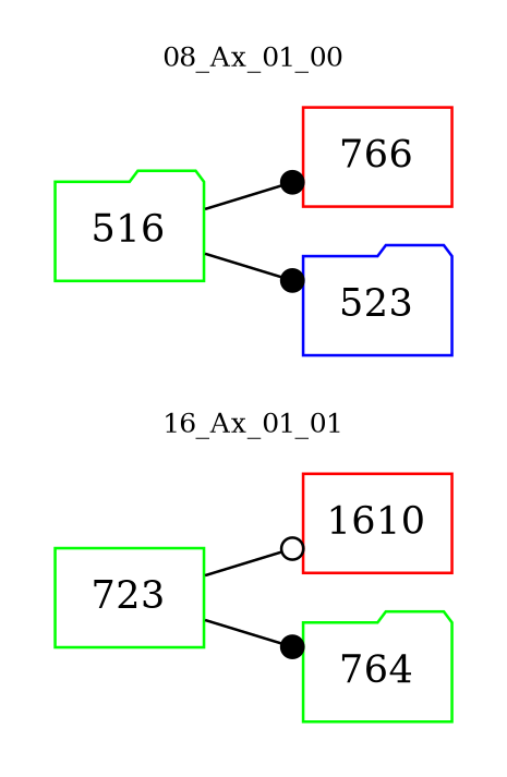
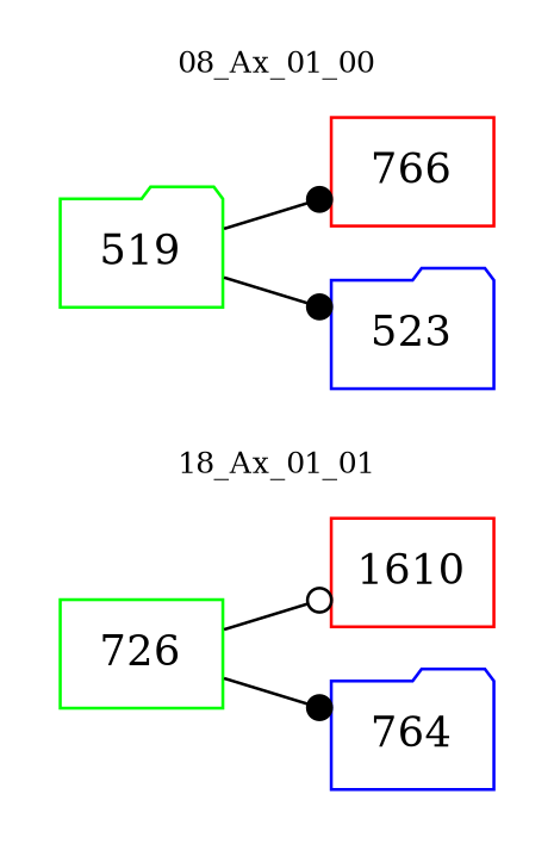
  digraph {
    rankdir=LR
    node [color=green shape=box]
    edge [arrowhead=dot color=black]
-   n1 [label=723]
-   n2 [label=764 shape=folder]
+   n1 [label=726]
+   n2 [color=blue label=764 shape=folder]
    n3 [color=red label=1610]
-   n4 [label=516 shape=folder]
+   n4 [label=519 shape=folder]
    n5 [color=blue label=523 shape=folder]
    n6 [color=red label=766]
    subgraph cluster_1 {
      color=white
      fontsize=10
-     label="16_Ax_01_01"
+     label="18_Ax_01_01"
      n1
      n2
      n3
    }
    subgraph cluster_2 {
      color=white
      fontsize=10
      label="08_Ax_01_00"
      n4
      n5
      n6
    }
    n1 -> n2
    n1 -> n3 [arrowhead=odot]
    n4 -> n5
    n4 -> n6
  }
